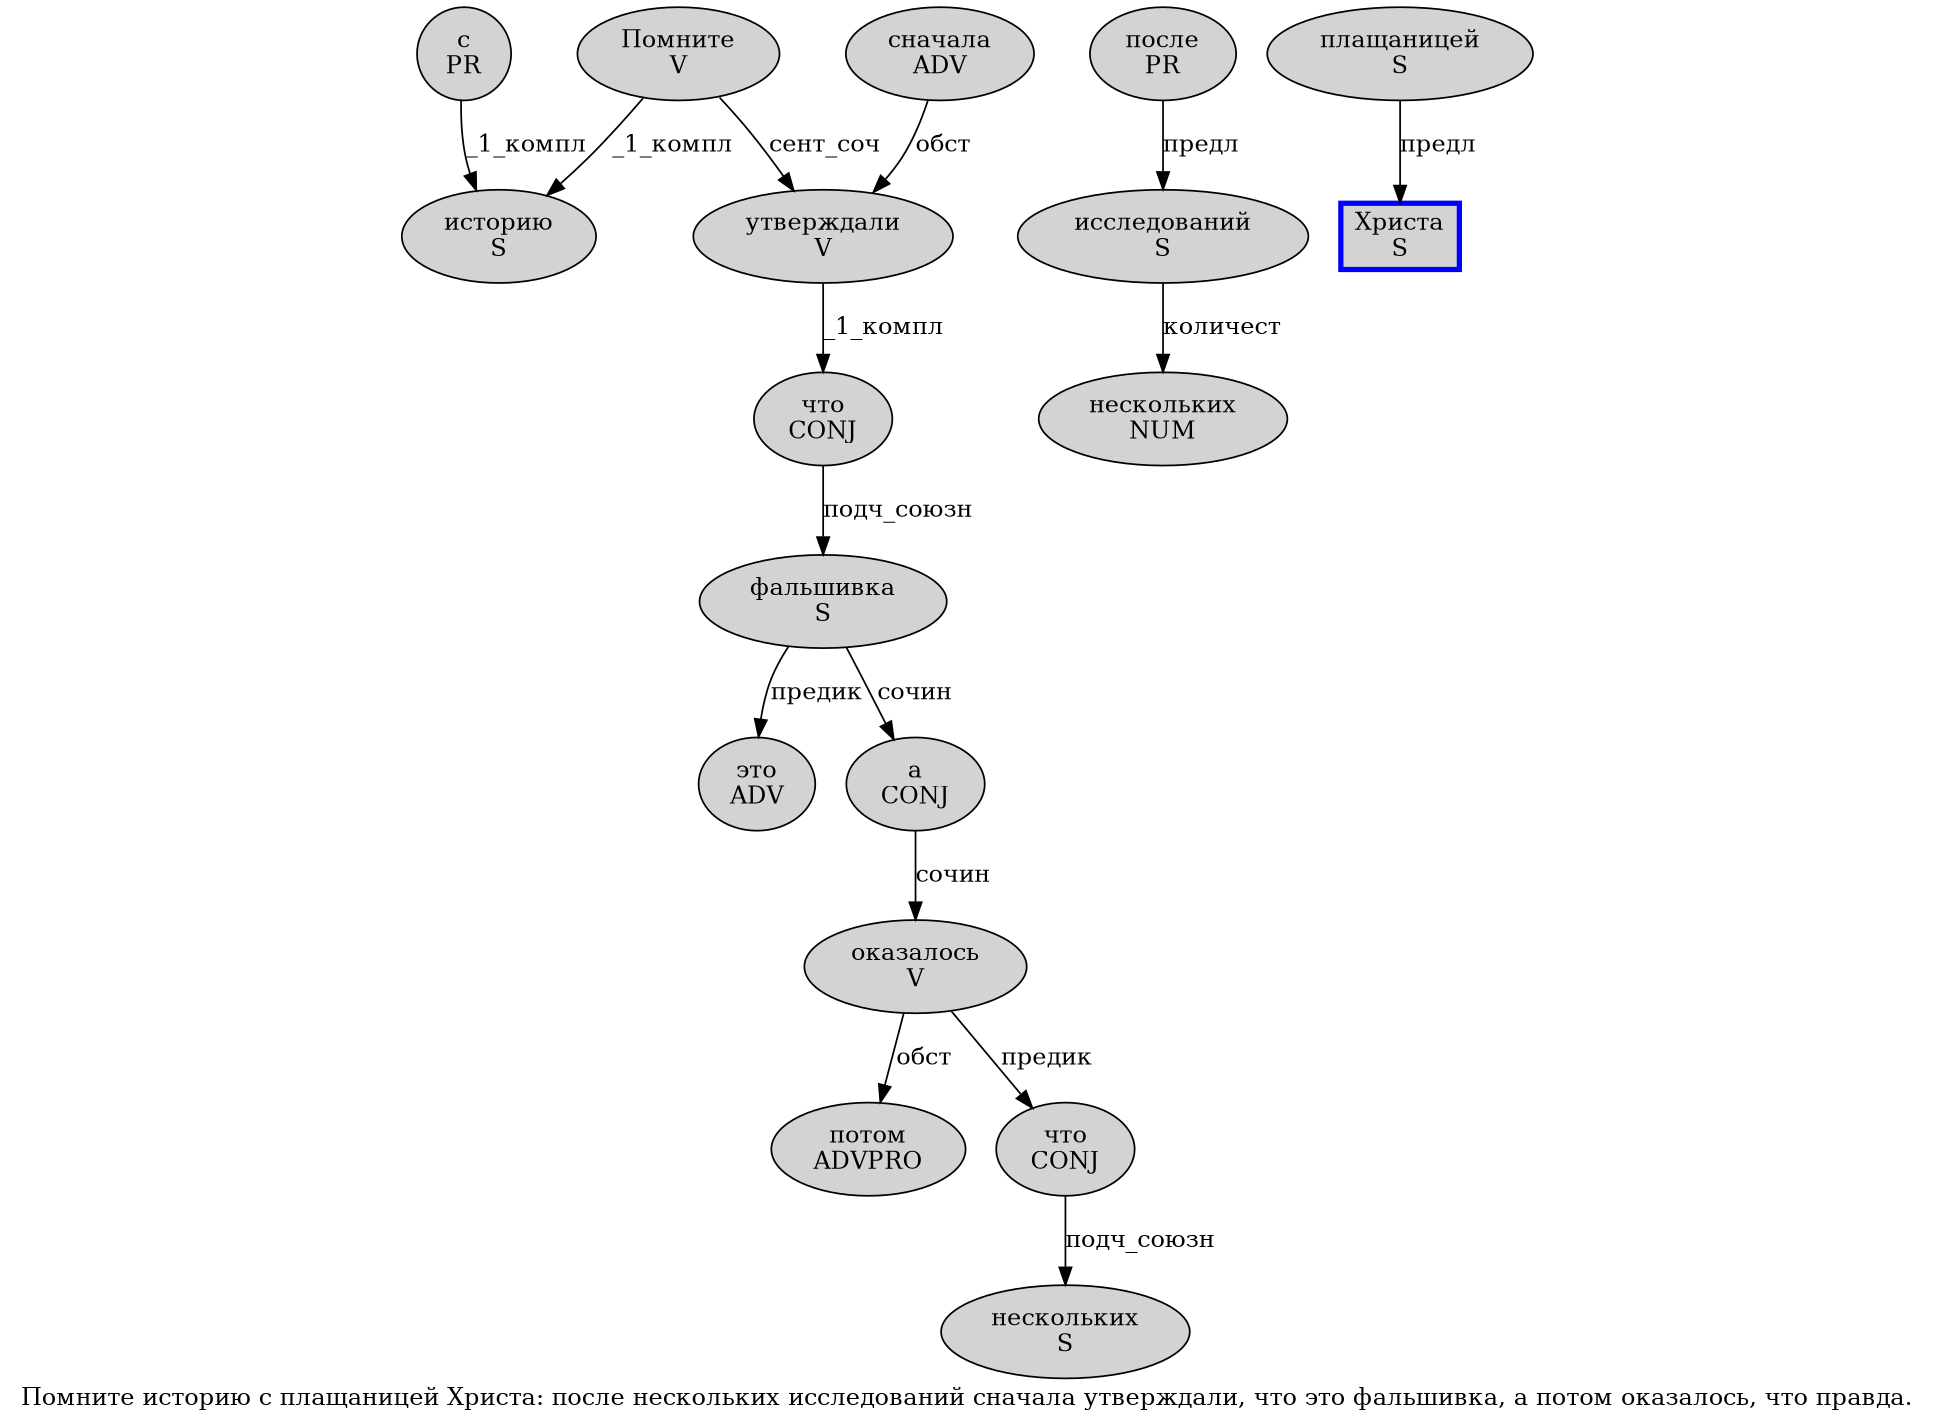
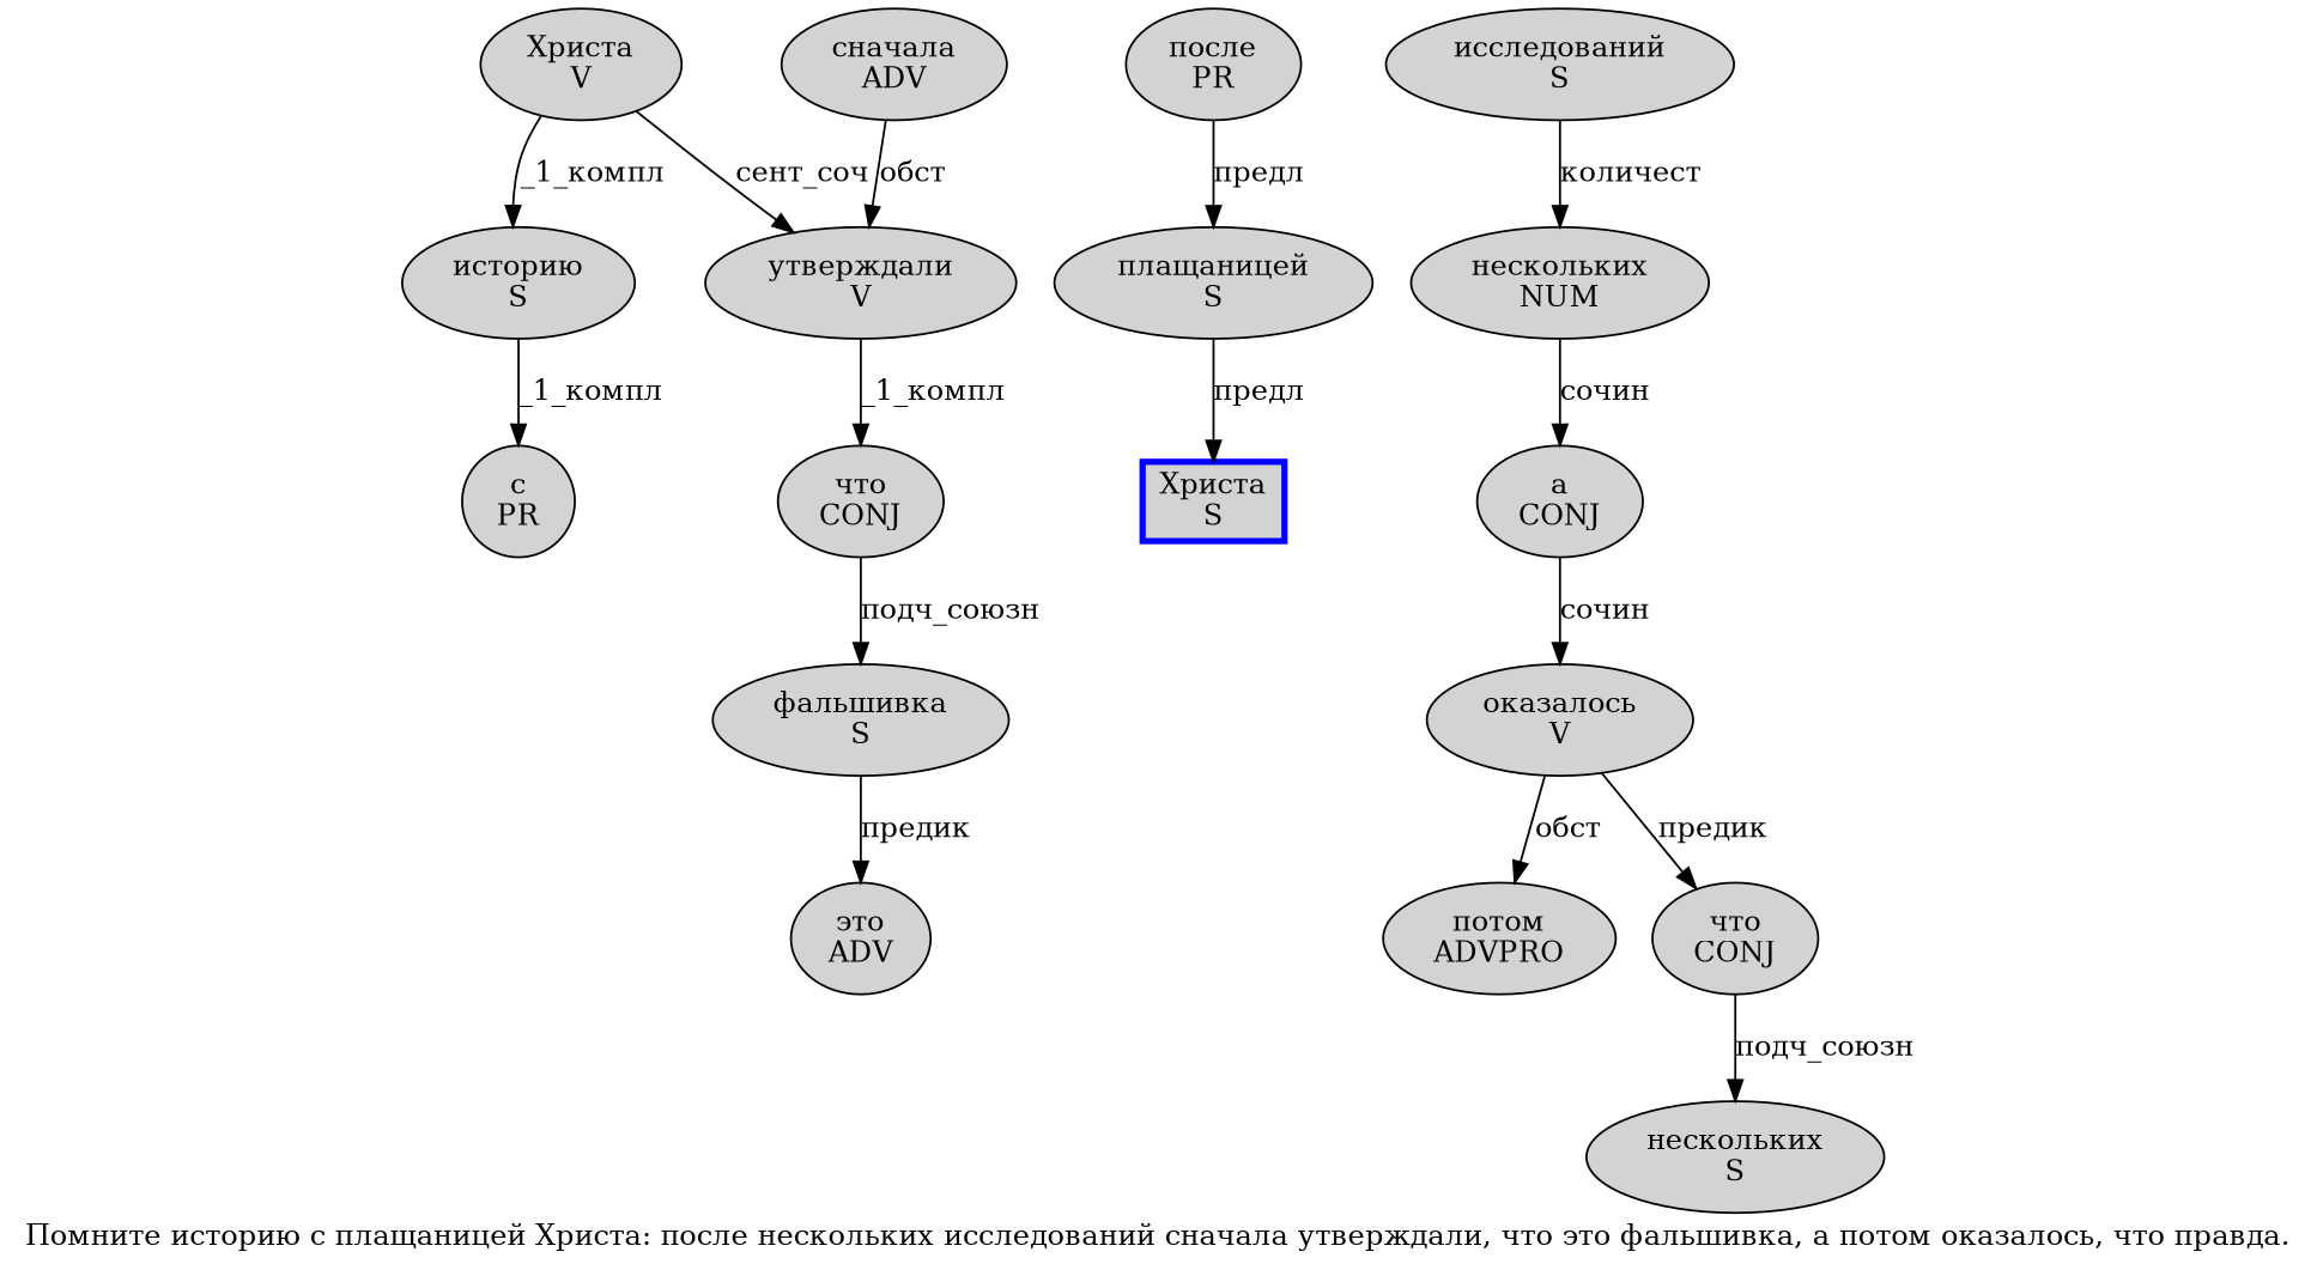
  digraph {
    label="Помните историю с плащаницей Христа: после нескольких исследований сначала утверждали, что это фальшивка, а потом оказалось, что правда."
    node [fillcolor=lightgray penwidth=1 shape=ellipse style=filled]
-   n1 [label="Помните\nV"]
+   n1 [label="Христа\nV"]
    n2 [label="историю\nS"]
    n3 [label="утверждали\nV"]
    n4 [label="с\nPR"]
    n5 [label="после\nPR"]
    n6 [label="исследований\nS"]
    n7 [label="что\nCONJ"]
    n8 [label="плащаницей\nS"]
    n9 [color=blue label="Христа\nS" penwidth=3 shape=box]
    n10 [label="нескольких\nNUM"]
    n11 [label="сначала\nADV"]
    n12 [label="фальшивка\nS"]
    n13 [label="это\nADV"]
    n14 [label="а\nCONJ"]
    n15 [label="оказалось\nV"]
    n16 [label="потом\nADVPRO"]
    n17 [label="что\nCONJ"]
    n18 [label="нескольких\nS"]
    n1 -> n2 [label="_1_компл"]
    n1 -> n3 [label="сент_соч"]
-   n4 -> n2 [label="_1_компл"]
+   n2 -> n4 [label="_1_компл"]
    n3 -> n7 [label="_1_компл"]
-   n5 -> n6 [label="предл"]
+   n5 -> n8 [label="предл"]
    n6 -> n10 [label="количест"]
    n7 -> n12 [label="подч_союзн"]
    n8 -> n9 [label="предл"]
    n11 -> n3 [label="обст"]
    n12 -> n13 [label="предик"]
-   n12 -> n14 [label="сочин"]
+   n10 -> n14 [label="сочин"]
    n14 -> n15 [label="сочин"]
    n15 -> n16 [label="обст"]
    n15 -> n17 [label="предик"]
    n17 -> n18 [label="подч_союзн"]
  }
